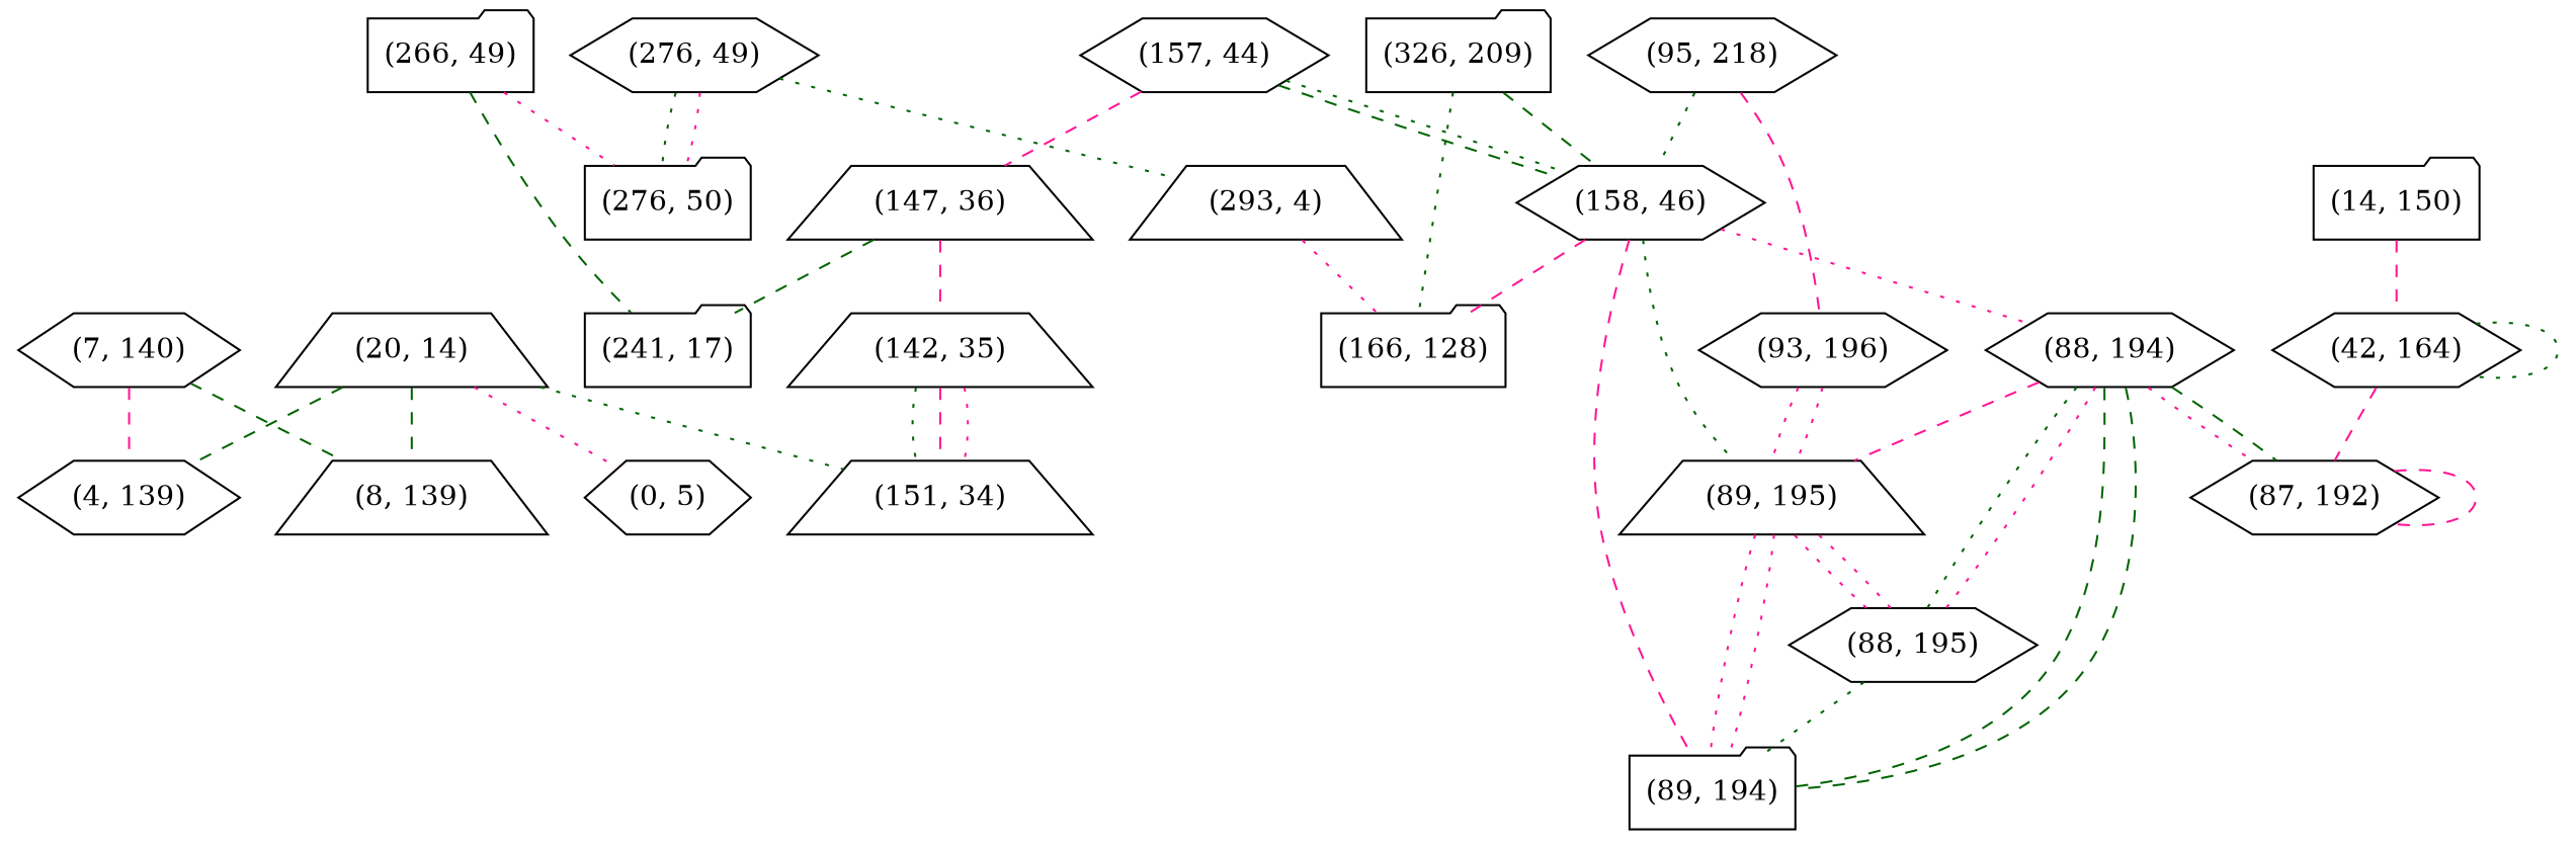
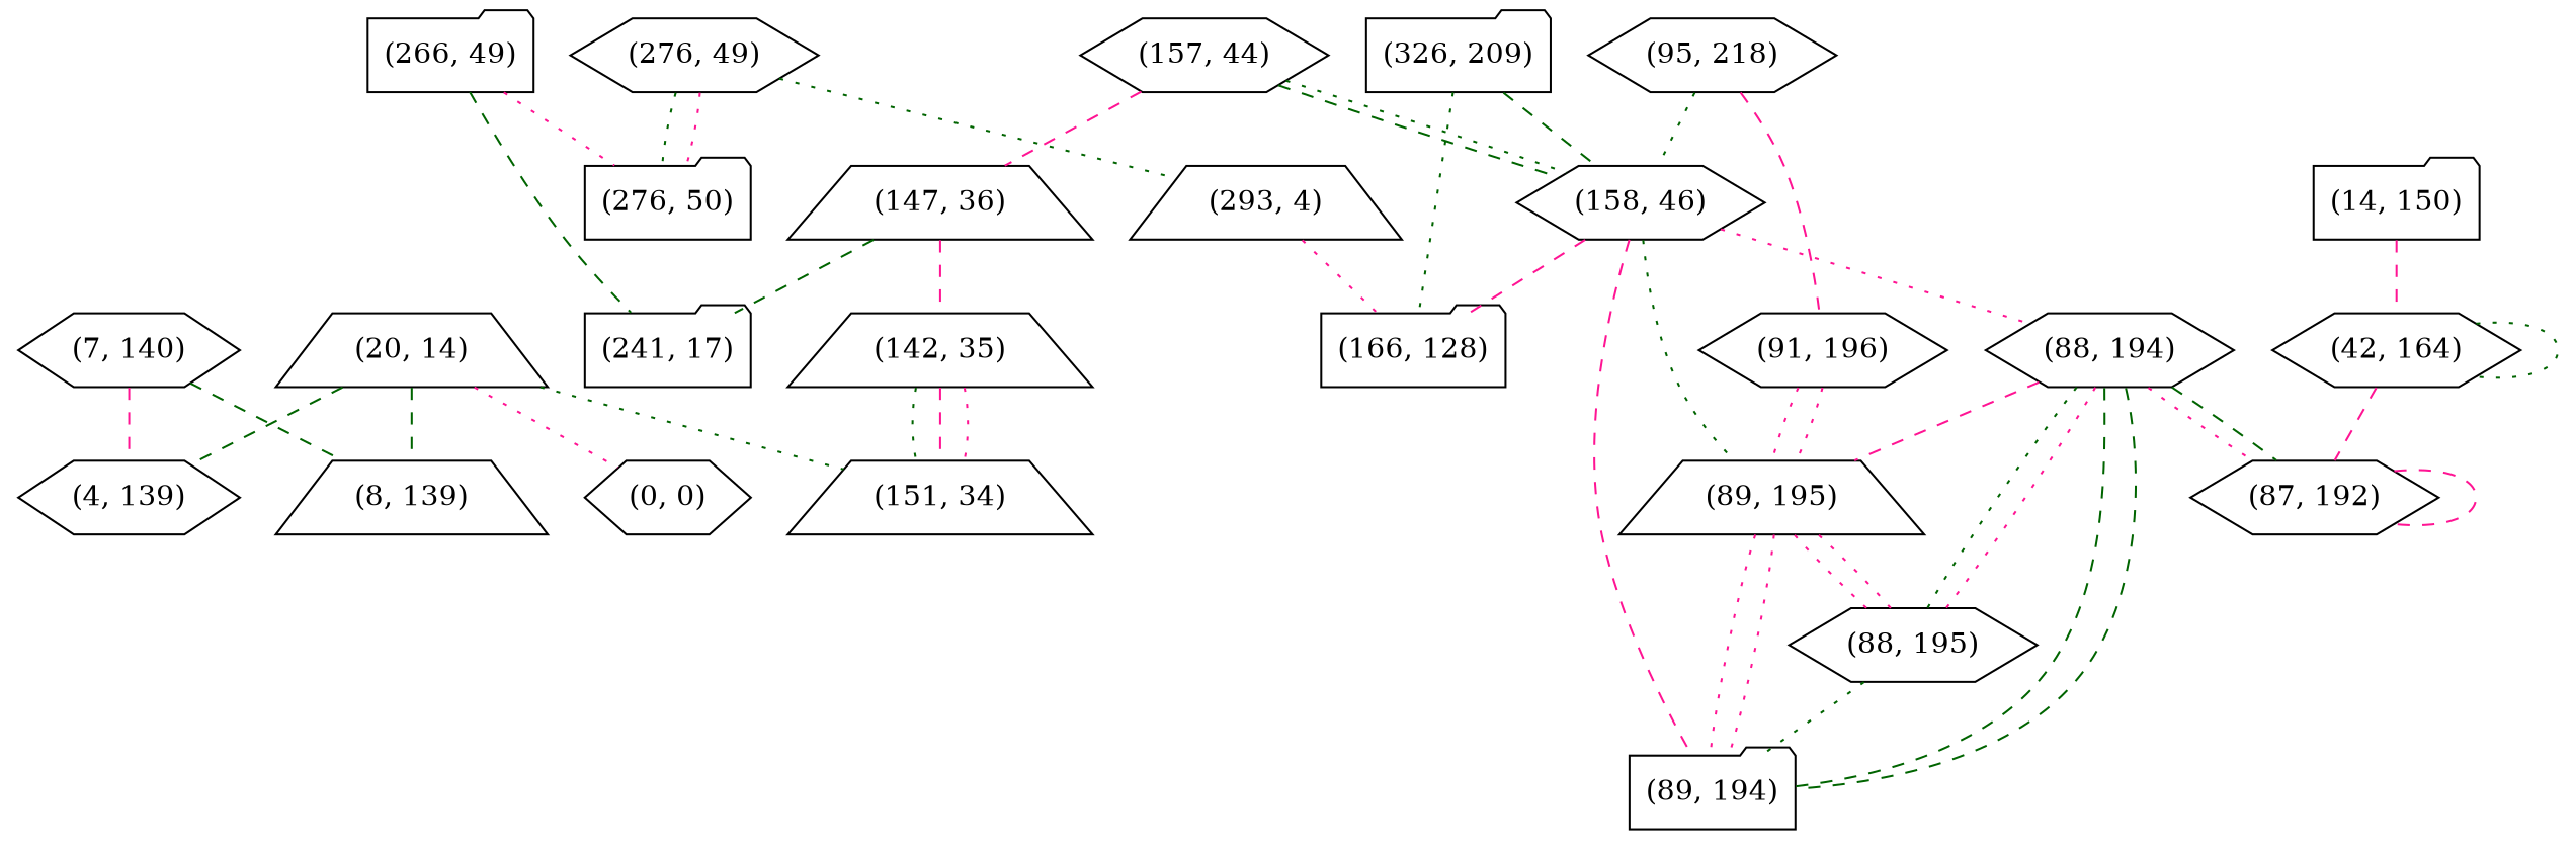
  graph {
    node [shape=hexagon]
    edge [color=deeppink style=dotted weight=1]
    "(8, 139)" [shape=trapezium]
    "(7, 140)"
    "(4, 139)"
    "(95, 218)"
    "(158, 46)"
-   "(91, 196)" [label="(93, 196)"]
+   "(91, 196)"
    "(166, 128)" [shape=folder]
    "(88, 194)"
    "(89, 195)" [shape=trapezium]
    "(89, 194)" [shape=folder]
    "(157, 44)"
    "(147, 36)" [shape=trapezium]
    "(241, 17)" [shape=folder]
    "(142, 35)" [shape=trapezium]
    "(326, 209)" [shape=folder]
    "(14, 150)" [shape=folder]
    "(42, 164)"
    "(87, 192)"
    "(266, 49)" [shape=folder]
    "(276, 50)" [shape=folder]
    "(88, 195)"
    n22 [label="(151, 34)" shape=trapezium]
    "(20, 14)" [shape=trapezium]
-   "(0, 0)" [label="(0, 5)"]
+   "(0, 0)"
    "(276, 49)"
    "(293, 4)" [shape=trapezium]
    "(7, 140)" -- "(8, 139)" [color=darkgreen style=dashed]
    "(7, 140)" -- "(4, 139)" [style=dashed]
    "(95, 218)" -- "(158, 46)" [color=darkgreen weight=3]
    "(95, 218)" -- "(91, 196)" [style=dashed]
    "(158, 46)" -- "(166, 128)" [style=dashed weight=3]
    "(158, 46)" -- "(88, 194)" [weight=3]
    "(158, 46)" -- "(89, 195)" [color=darkgreen weight=3]
    "(158, 46)" -- "(89, 194)" [style=dashed weight=3]
    "(91, 196)" -- "(89, 195)"
    "(91, 196)" -- "(89, 195)"
    "(88, 194)" -- "(89, 195)" [style=dashed]
    "(88, 194)" -- "(89, 194)" [color=darkgreen style=dashed]
    "(88, 194)" -- "(89, 194)" [color=darkgreen style=dashed]
    "(88, 194)" -- "(87, 192)"
    "(88, 194)" -- "(87, 192)" [color=darkgreen style=dashed]
    "(88, 194)" -- "(88, 195)" [color=darkgreen]
    "(88, 194)" -- "(88, 195)"
    "(89, 195)" -- "(89, 194)"
    "(89, 195)" -- "(89, 194)"
    "(89, 195)" -- "(88, 195)"
    "(89, 195)" -- "(88, 195)"
    "(157, 44)" -- "(158, 46)" [color=darkgreen style=dashed]
    "(157, 44)" -- "(158, 46)" [color=darkgreen]
    "(157, 44)" -- "(147, 36)" [style=dashed]
    "(147, 36)" -- "(241, 17)" [color=darkgreen style=dashed]
    "(147, 36)" -- "(142, 35)" [style=dashed]
    "(142, 35)" -- n22 [color=darkgreen]
    "(142, 35)" -- n22 [style=dashed]
    "(142, 35)" -- n22
    "(326, 209)" -- "(158, 46)" [color=darkgreen style=dashed]
    "(326, 209)" -- "(166, 128)" [color=darkgreen weight=3]
    "(14, 150)" -- "(42, 164)" [style=dashed]
    "(42, 164)" -- "(42, 164)" [color=darkgreen weight=2]
    "(42, 164)" -- "(87, 192)" [style=dashed]
    "(87, 192)" -- "(87, 192)" [style=dashed weight=2]
    "(266, 49)" -- "(241, 17)" [color=darkgreen style=dashed]
    "(266, 49)" -- "(276, 50)"
    "(88, 195)" -- "(89, 194)" [color=darkgreen]
    "(20, 14)" -- "(8, 139)" [color=darkgreen style=dashed weight=3]
    "(20, 14)" -- "(4, 139)" [color=darkgreen style=dashed weight=3]
    "(20, 14)" -- n22 [color=darkgreen]
    "(20, 14)" -- "(0, 0)" [weight=4]
    "(276, 49)" -- "(276, 50)" [color=darkgreen weight=2]
    "(276, 49)" -- "(276, 50)"
    "(276, 49)" -- "(293, 4)" [color=darkgreen]
    "(293, 4)" -- "(166, 128)" [weight=3]
  }
